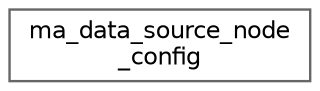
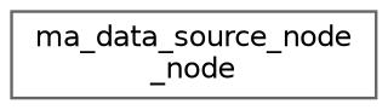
  digraph {
    rankdir=LR
-   n1 [color=grey40 fillcolor=white fontname=Helvetica fontsize=10 height=0.2 label="ma_data_source_node\l_config" shape=box style=filled width=0.4]
+   n1 [color=grey40 fillcolor=white fontname=Helvetica fontsize=10 height=0.2 label="ma_data_source_node\l_node" shape=box style=filled width=0.4]
  }
